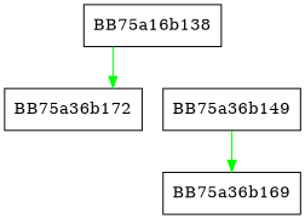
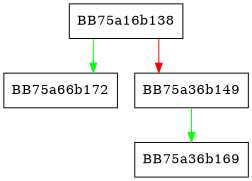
  digraph {
    splines=ortho
    node [shape=box]
    edge [color=green]
    n1 [label=BB75a16b138]
-   BB75a36b172
+   BB75a36b172 [label=BB75a66b172]
    BB75a36b149
    BB75a36b169
    n1 -> BB75a36b172
+   n1 -> BB75a36b149 [color=red]
    BB75a36b149 -> BB75a36b169
  }
